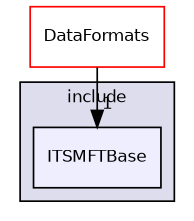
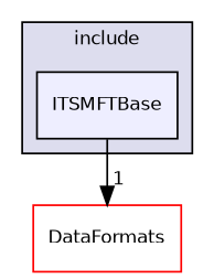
  digraph {
    compound=true
    node [fontname=Helvetica fontsize=10 shape=box]
    n1 [fillcolor="#eeeeff" label=ITSMFTBase pencolor=black style=filled]
    n2 [color=red label=DataFormats]
    subgraph cluster_1 {
      bgcolor="#ddddee"
      fontname=Helvetica
      fontsize=10
      label=include
      pencolor=black
      n1
    }
-   n2 -> n1 [headlabel=1 labeldistance=1.5 labelfontname=Helvetica labelfontsize=10]
+   n1 -> n2 [headlabel=1 labeldistance=1.5 labelfontname=Helvetica labelfontsize=10]
  }
